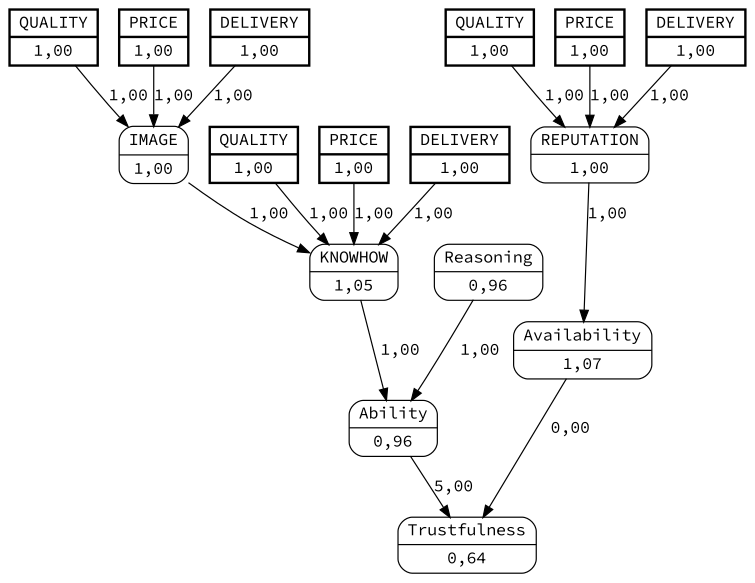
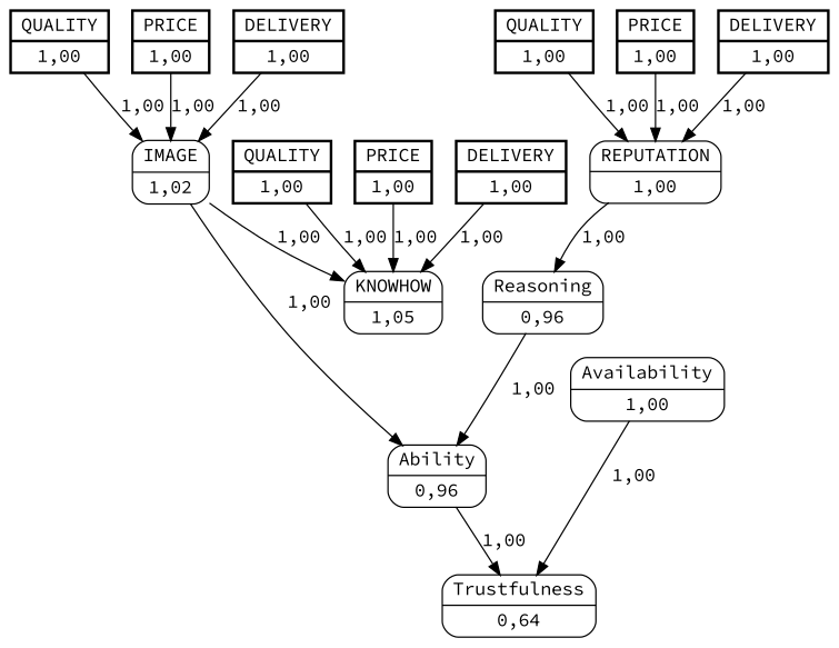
  digraph {
    fontname="Source Code Pro"
    node [fontname="Source Code Pro" penwidth=2 peripheries=2 shape=record style=bold]
    edge [fontname="Source Code Pro"]
    n1 [label="{QUALITY | 1,00}"]
-   n2 [label="{IMAGE | 1,00}" style=rounded penwidth="" peripheries=""]
+   n2 [label="{IMAGE | 1,02}" style=rounded penwidth="" peripheries=""]
    n3 [label="{KNOWHOW | 1,05}" style=rounded penwidth="" peripheries=""]
    n4 [label="{PRICE | 1,00}"]
    n5 [label="{DELIVERY | 1,00}"]
    n6 [label="{QUALITY | 1,00}"]
    n7 [label="{REPUTATION | 1,00}" style=rounded penwidth="" peripheries=""]
    n8 [label="{Reasoning | 0,96}" style=rounded penwidth="" peripheries=""]
    n9 [label="{PRICE | 1,00}"]
    n10 [label="{DELIVERY | 1,00}"]
    n11 [label="{QUALITY | 1,00}"]
    n12 [label="{Ability | 0,96}" style=rounded penwidth="" peripheries=""]
    n13 [label="{PRICE | 1,00}"]
    n14 [label="{DELIVERY | 1,00}"]
    n15 [label="{Trustfulness | 0,64}" style=rounded penwidth="" peripheries=""]
-   n16 [label="{Availability | 1,07}" style=rounded penwidth="" peripheries=""]
+   n16 [label="{Availability | 1,00}" style=rounded penwidth="" peripheries=""]
    n1 -> n2 [label="1,00"]
    n2 -> n3 [label="1,00"]
-   n3 -> n12 [label="1,00"]
+   n2 -> n12 [label="1,00"]
    n4 -> n2 [label="1,00"]
    n5 -> n2 [label="1,00"]
    n6 -> n7 [label="1,00"]
-   n7 -> n16 [label="1,00"]
+   n7 -> n8 [label="1,00"]
    n8 -> n12 [label="1,00"]
    n9 -> n7 [label="1,00"]
    n10 -> n7 [label="1,00"]
    n11 -> n3 [label="1,00"]
-   n12 -> n15 [label="5,00"]
+   n12 -> n15 [label="1,00"]
    n13 -> n3 [label="1,00"]
    n14 -> n3 [label="1,00"]
-   n16 -> n15 [label="0,00"]
+   n16 -> n15 [label="1,00"]
  }
